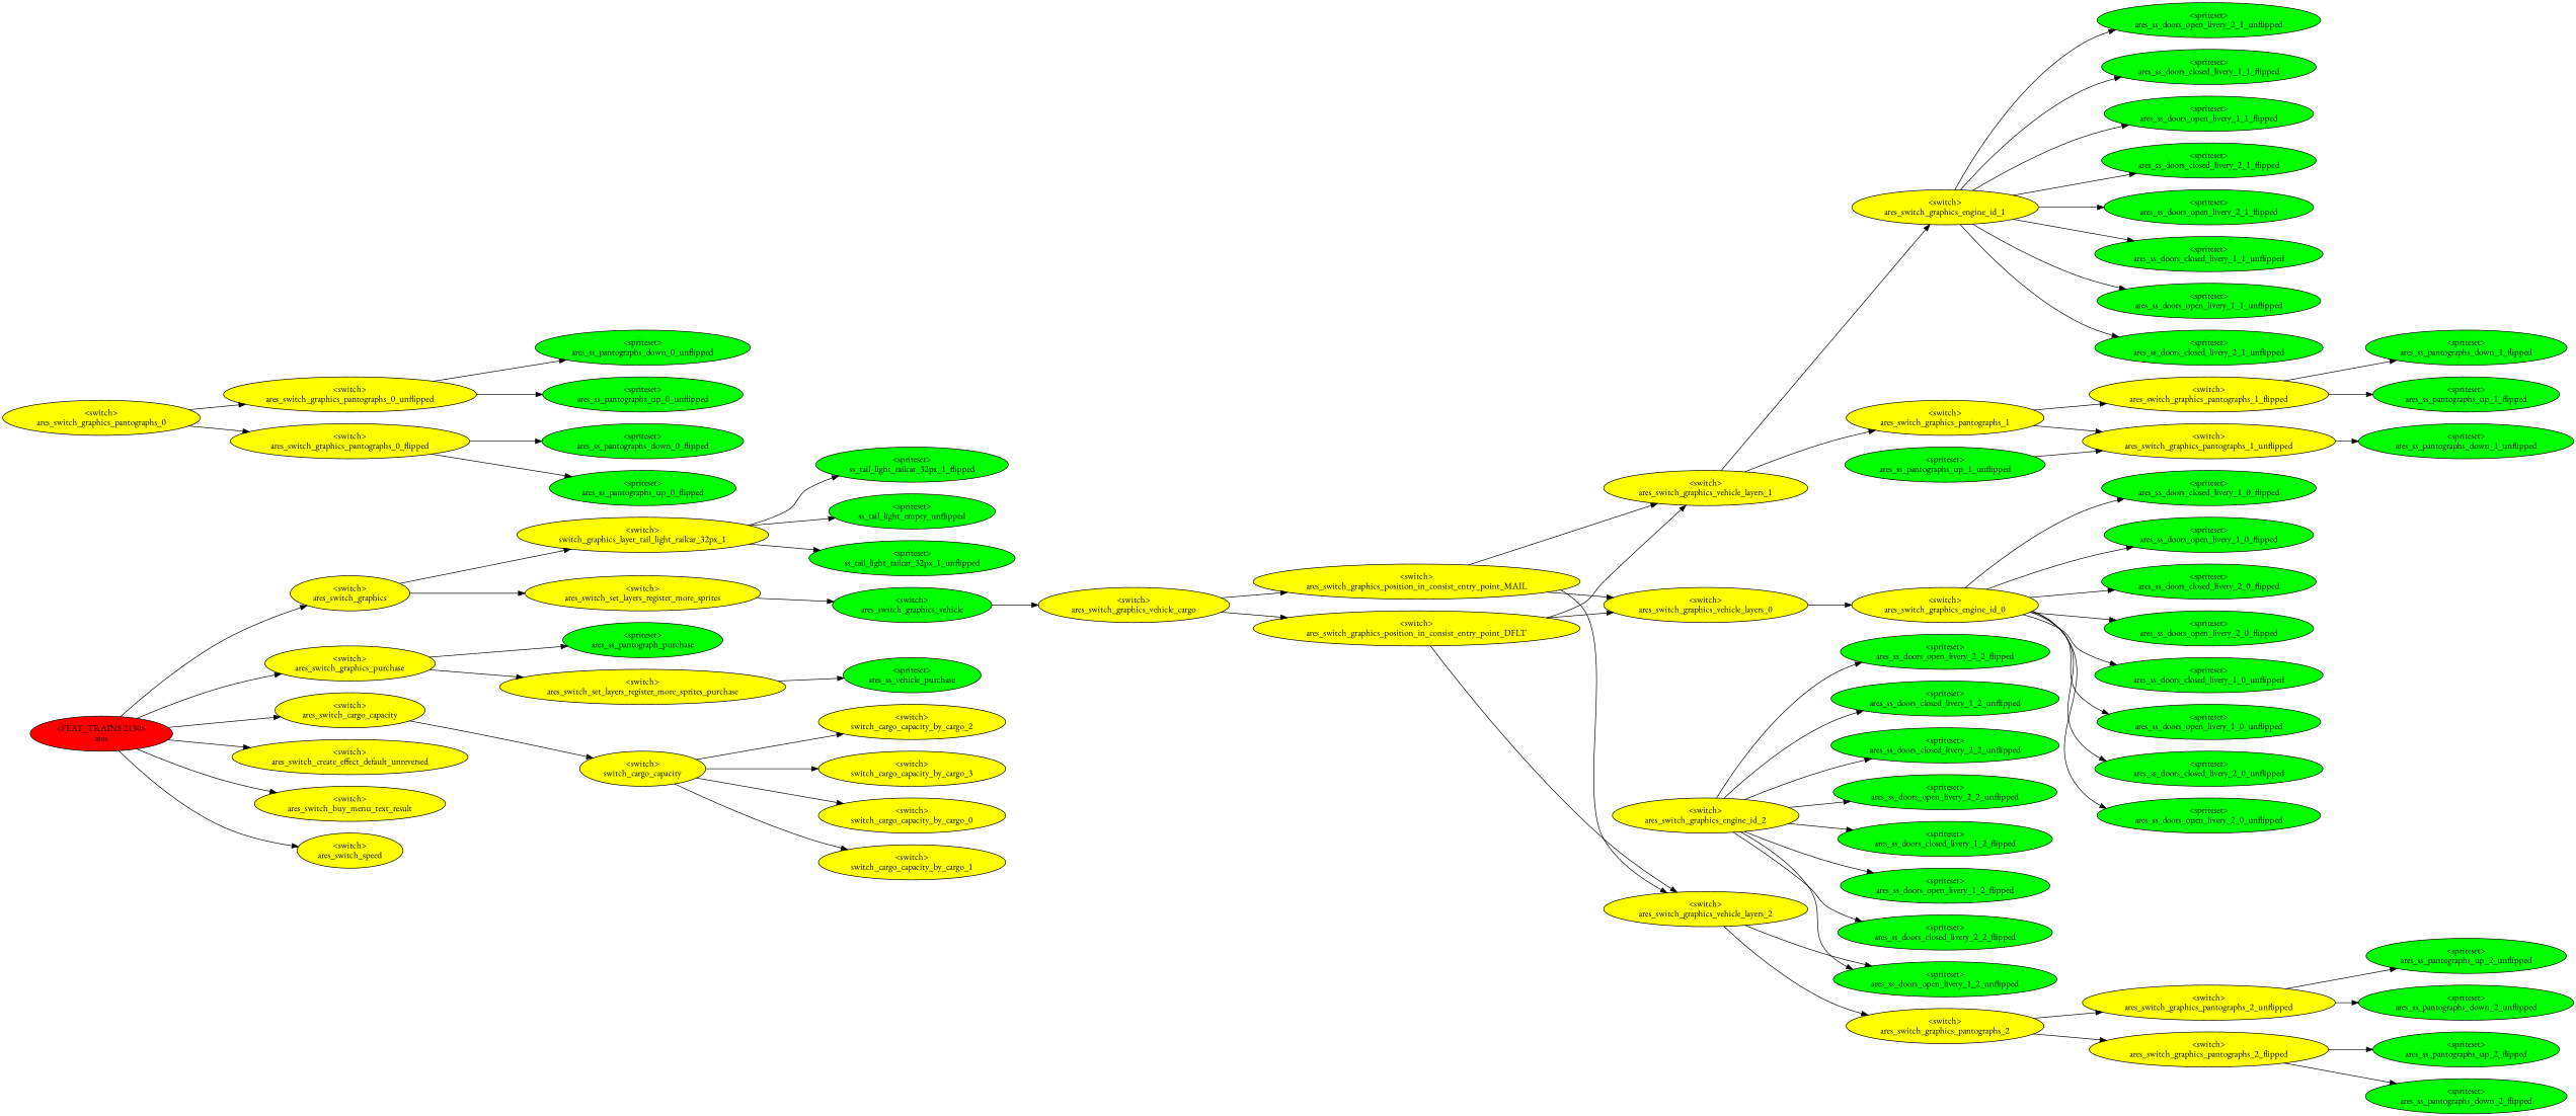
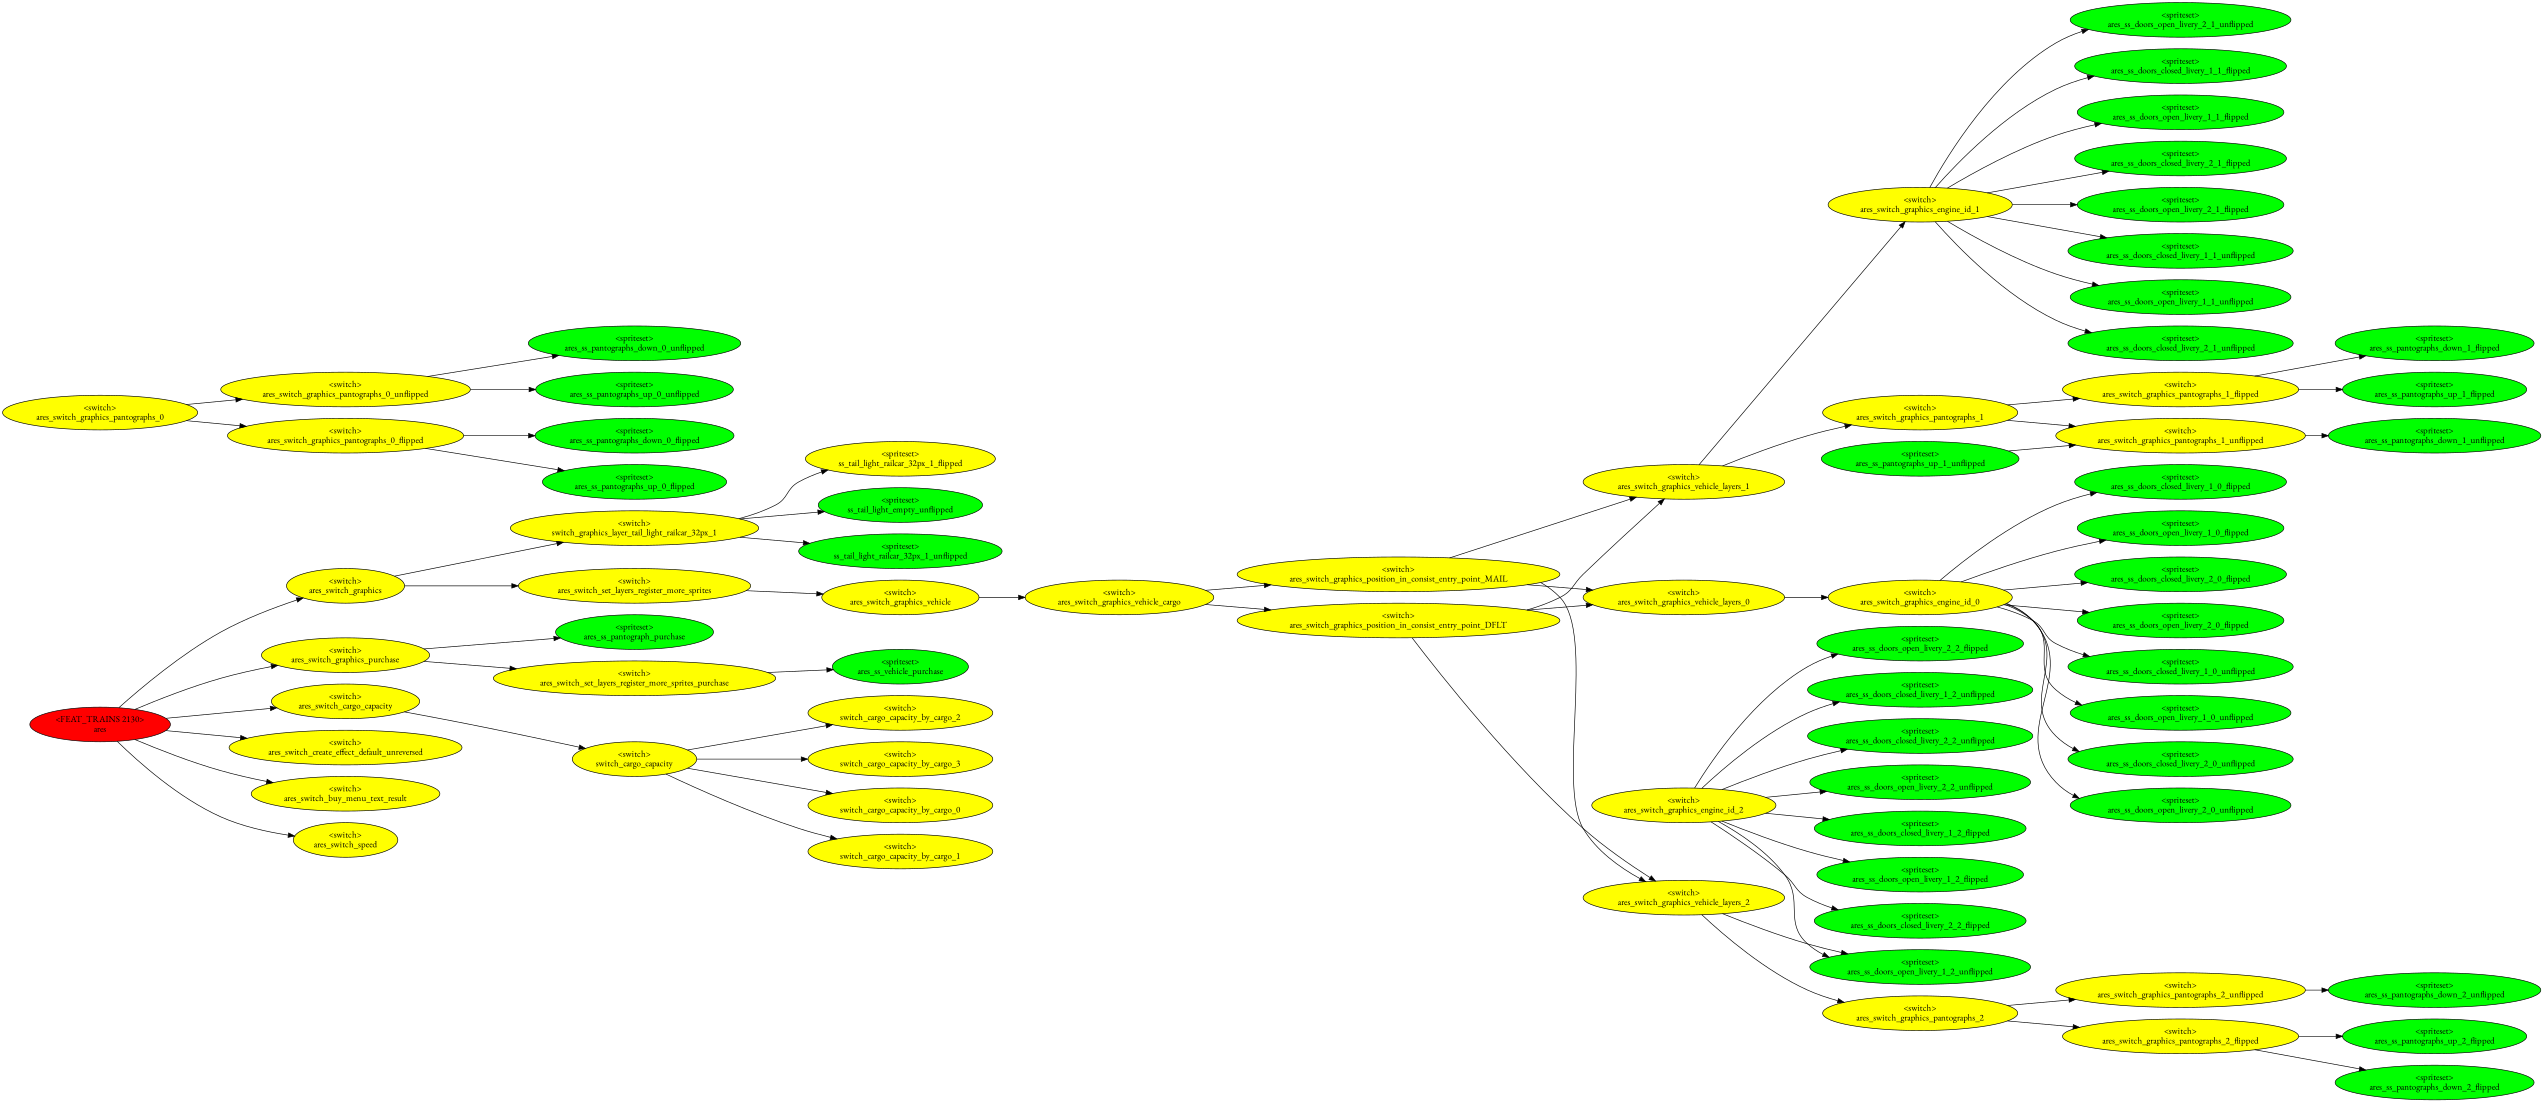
  digraph {
    fontname="EB Garamond"
    rankdir=LR
    node [fillcolor=green fontname="EB Garamond" style=filled]
    edge [fontname="EB Garamond"]
    n1 [label="<spriteset>\nss_tail_light_railcar_32px_1_unflipped"]
-   n2 [label="<spriteset>\nss_tail_light_railcar_32px_1_flipped"]
+   n2 [fillcolor=yellow label="<spriteset>\nss_tail_light_railcar_32px_1_flipped"]
    n3 [label="<spriteset>\nss_tail_light_empty_unflipped"]
    n4 [fillcolor=yellow label="<switch>\nswitch_graphics_layer_tail_light_railcar_32px_1"]
    n5 [fillcolor=yellow label="<switch>\nswitch_cargo_capacity_by_cargo_0"]
    n6 [fillcolor=yellow label="<switch>\nswitch_cargo_capacity_by_cargo_1"]
    n7 [fillcolor=yellow label="<switch>\nswitch_cargo_capacity_by_cargo_2"]
    n8 [fillcolor=yellow label="<switch>\nswitch_cargo_capacity_by_cargo_3"]
    n9 [fillcolor=yellow label="<switch>\nswitch_cargo_capacity"]
    n10 [label="<spriteset>\nares_ss_doors_closed_livery_1_0_unflipped"]
    n11 [label="<spriteset>\nares_ss_doors_open_livery_1_0_unflipped"]
    n12 [label="<spriteset>\nares_ss_doors_closed_livery_2_0_unflipped"]
    n13 [label="<spriteset>\nares_ss_doors_open_livery_2_0_unflipped"]
    n14 [label="<spriteset>\nares_ss_pantographs_down_0_unflipped"]
    n15 [label="<spriteset>\nares_ss_pantographs_up_0_unflipped"]
    n16 [fillcolor=yellow label="<switch>\nares_switch_graphics_pantographs_0_unflipped"]
    n17 [label="<spriteset>\nares_ss_doors_closed_livery_1_0_flipped"]
    n18 [label="<spriteset>\nares_ss_doors_open_livery_1_0_flipped"]
    n19 [label="<spriteset>\nares_ss_doors_closed_livery_2_0_flipped"]
    n20 [label="<spriteset>\nares_ss_doors_open_livery_2_0_flipped"]
    n21 [label="<spriteset>\nares_ss_pantographs_down_0_flipped"]
    n22 [label="<spriteset>\nares_ss_pantographs_up_0_flipped"]
    n23 [fillcolor=yellow label="<switch>\nares_switch_graphics_pantographs_0_flipped"]
    n24 [fillcolor=yellow label="<switch>\nares_switch_graphics_engine_id_0"]
    n25 [fillcolor=yellow label="<switch>\nares_switch_graphics_pantographs_0"]
    n26 [fillcolor=yellow label="<switch>\nares_switch_graphics_vehicle_layers_0"]
    n27 [label="<spriteset>\nares_ss_doors_closed_livery_1_1_unflipped"]
    n28 [label="<spriteset>\nares_ss_doors_open_livery_1_1_unflipped"]
    n29 [label="<spriteset>\nares_ss_doors_closed_livery_2_1_unflipped"]
    n30 [label="<spriteset>\nares_ss_doors_open_livery_2_1_unflipped"]
    n31 [label="<spriteset>\nares_ss_pantographs_down_1_unflipped"]
    n32 [label="<spriteset>\nares_ss_pantographs_up_1_unflipped"]
    n33 [fillcolor=yellow label="<switch>\nares_switch_graphics_pantographs_1_unflipped"]
    n34 [label="<spriteset>\nares_ss_doors_closed_livery_1_1_flipped"]
    n35 [label="<spriteset>\nares_ss_doors_open_livery_1_1_flipped"]
    n36 [label="<spriteset>\nares_ss_doors_closed_livery_2_1_flipped"]
    n37 [label="<spriteset>\nares_ss_doors_open_livery_2_1_flipped"]
    n38 [label="<spriteset>\nares_ss_pantographs_down_1_flipped"]
    n39 [label="<spriteset>\nares_ss_pantographs_up_1_flipped"]
    n40 [fillcolor=yellow label="<switch>\nares_switch_graphics_pantographs_1_flipped"]
    n41 [fillcolor=yellow label="<switch>\nares_switch_graphics_engine_id_1"]
    n42 [fillcolor=yellow label="<switch>\nares_switch_graphics_pantographs_1"]
    n43 [fillcolor=yellow label="<switch>\nares_switch_graphics_vehicle_layers_1"]
    n44 [label="<spriteset>\nares_ss_doors_closed_livery_1_2_unflipped"]
    n45 [label="<spriteset>\nares_ss_doors_open_livery_1_2_unflipped"]
    n46 [label="<spriteset>\nares_ss_doors_closed_livery_2_2_unflipped"]
    n47 [label="<spriteset>\nares_ss_doors_open_livery_2_2_unflipped"]
    n48 [label="<spriteset>\nares_ss_pantographs_down_2_unflipped"]
-   n49 [label="<spriteset>\nares_ss_pantographs_up_2_unflipped"]
    n50 [fillcolor=yellow label="<switch>\nares_switch_graphics_pantographs_2_unflipped"]
    n51 [label="<spriteset>\nares_ss_doors_closed_livery_1_2_flipped"]
    n52 [label="<spriteset>\nares_ss_doors_open_livery_1_2_flipped"]
    n53 [label="<spriteset>\nares_ss_doors_closed_livery_2_2_flipped"]
    n54 [label="<spriteset>\nares_ss_doors_open_livery_2_2_flipped"]
    n55 [label="<spriteset>\nares_ss_pantographs_down_2_flipped"]
    n56 [label="<spriteset>\nares_ss_pantographs_up_2_flipped"]
    n57 [fillcolor=yellow label="<switch>\nares_switch_graphics_pantographs_2_flipped"]
    n58 [fillcolor=yellow label="<switch>\nares_switch_graphics_engine_id_2"]
    n59 [fillcolor=yellow label="<switch>\nares_switch_graphics_pantographs_2"]
    n60 [fillcolor=yellow label="<switch>\nares_switch_graphics_vehicle_layers_2"]
    n61 [fillcolor=yellow label="<switch>\nares_switch_graphics_position_in_consist_entry_point_MAIL"]
    n62 [fillcolor=yellow label="<switch>\nares_switch_graphics_position_in_consist_entry_point_DFLT"]
    n63 [fillcolor=yellow label="<switch>\nares_switch_graphics_vehicle_cargo"]
-   n64 [label="<switch>\nares_switch_graphics_vehicle"]
+   n64 [fillcolor=yellow label="<switch>\nares_switch_graphics_vehicle"]
    n65 [label="<spriteset>\nares_ss_vehicle_purchase"]
    n66 [label="<spriteset>\nares_ss_pantograph_purchase"]
    n67 [fillcolor=yellow label="<switch>\nares_switch_set_layers_register_more_sprites_purchase"]
    n68 [fillcolor=yellow label="<switch>\nares_switch_graphics_purchase"]
    n69 [fillcolor=yellow label="<switch>\nares_switch_set_layers_register_more_sprites"]
    n70 [fillcolor=yellow label="<switch>\nares_switch_graphics"]
    n71 [fillcolor=yellow label="<switch>\nares_switch_cargo_capacity"]
    n72 [fillcolor=yellow label="<switch>\nares_switch_create_effect_default_unreversed"]
    n73 [fillcolor=yellow label="<switch>\nares_switch_buy_menu_text_result"]
    n74 [fillcolor=yellow label="<switch>\nares_switch_speed"]
    n75 [fillcolor=red label="<FEAT_TRAINS 2130>\nares"]
    n4 -> n1
    n4 -> n2
    n4 -> n3
    n9 -> n5
    n9 -> n6
    n9 -> n7
    n9 -> n8
    n16 -> n14
    n16 -> n15
    n23 -> n21
    n23 -> n22
    n24 -> n10
    n24 -> n11
    n24 -> n12
    n24 -> n13
    n24 -> n17
    n24 -> n18
    n24 -> n19
    n24 -> n20
    n25 -> n16
    n25 -> n23
    n26 -> n24
    n32 -> n33
    n33 -> n31
    n40 -> n38
    n40 -> n39
    n41 -> n27
    n41 -> n28
    n41 -> n29
    n41 -> n30
    n41 -> n34
    n41 -> n35
    n41 -> n36
    n41 -> n37
    n42 -> n33
    n42 -> n40
    n43 -> n41
    n43 -> n42
    n50 -> n48
-   n50 -> n49
    n57 -> n55
    n57 -> n56
    n58 -> n44
    n58 -> n45
    n58 -> n46
    n58 -> n47
    n58 -> n51
    n58 -> n52
    n58 -> n53
    n58 -> n54
    n59 -> n50
    n59 -> n57
    n60 -> n45
    n60 -> n59
    n61 -> n26
    n61 -> n43
    n61 -> n60
    n62 -> n26
    n62 -> n43
    n62 -> n60
    n63 -> n61
    n63 -> n62
    n64 -> n63
    n67 -> n65
    n68 -> n66
    n68 -> n67
    n69 -> n64
    n70 -> n4
    n70 -> n69
    n71 -> n9
    n75 -> n68
    n75 -> n70
    n75 -> n71
    n75 -> n72
    n75 -> n73
    n75 -> n74
  }
